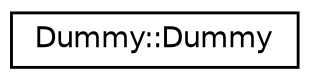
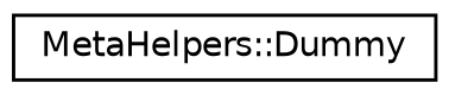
  digraph {
    rankdir=LR
-   n1 [color=black fillcolor=white fontname=Helvetica fontsize=10 height=0.2 label="Dummy::Dummy" shape=record style=filled width=0.4]
+   n1 [color=black fillcolor=white fontname=Helvetica fontsize=10 height=0.2 label="MetaHelpers::Dummy" shape=record style=filled width=0.4]
  }
